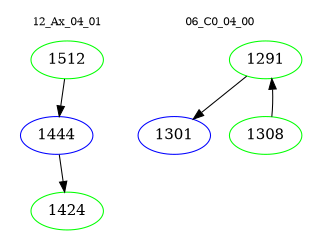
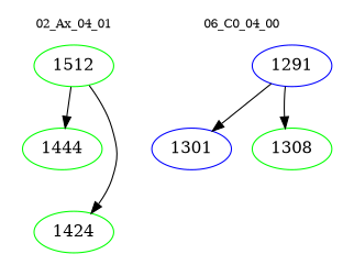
  digraph {
    node [color=green]
    edge [color=black]
    n1 [label=1512]
-   n2 [color=blue label=1444]
+   n2 [label=1444]
    n3 [label=1424]
-   n4 [label=1291]
+   n4 [color=blue label=1291]
    n5 [color=blue label=1301]
    n6 [label=1308]
    subgraph cluster_1 {
      color=white
      fontsize=10
-     label="12_Ax_04_01"
+     label="02_Ax_04_01"
      n1
      n2
      n3
    }
    subgraph cluster_2 {
      color=white
      fontsize=10
      label="06_C0_04_00"
      n4
      n5
      n6
    }
    n1 -> n2
-   n2 -> n3
+   n1 -> n3
    n4 -> n5
-   n6 -> n4
+   n4 -> n6
  }
